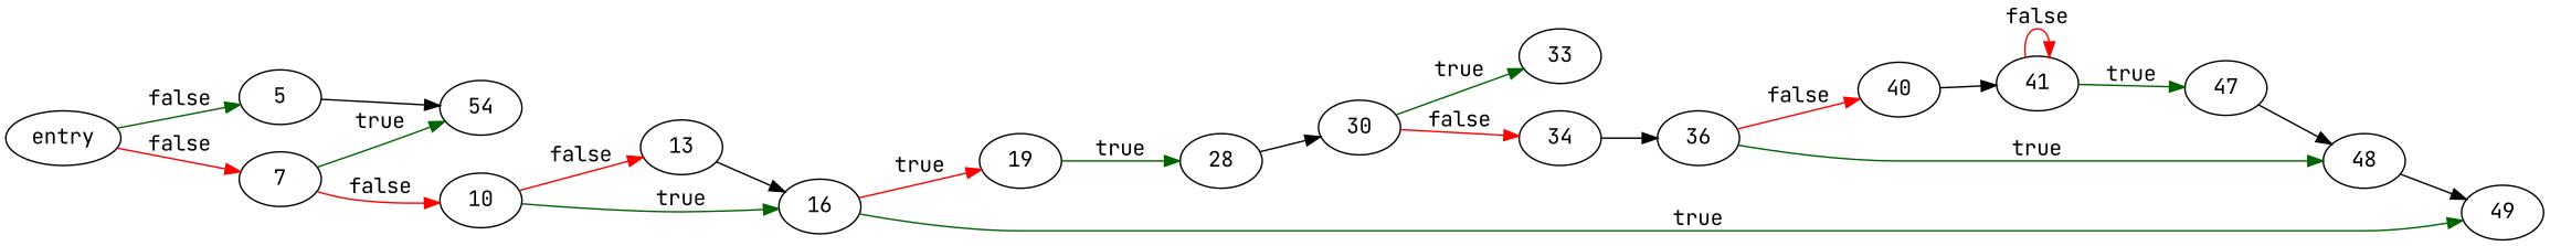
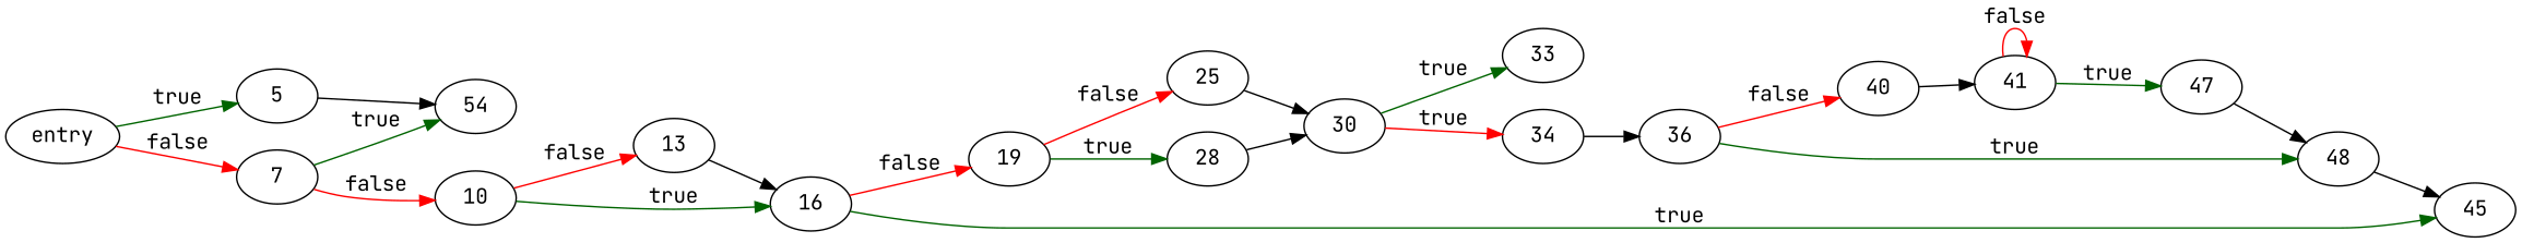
  digraph {
    fontname="JetBrains Mono"
    rankdir=LR
    node [fontname="JetBrains Mono"]
    edge [fontname="JetBrains Mono"]
    n1 [label=entry]
    5
    7
    54
    10
    13
    16
    19
-   49
+   49 [label=45]
+   25
    28
    30
    33
    34
    36
    40
    48
    41
    47
-   n1 -> 5 [color=darkgreen label=false]
+   n1 -> 5 [color=darkgreen label=true]
    n1 -> 7 [color=red label=false]
    5 -> 54
    7 -> 54 [color=darkgreen label=true]
    7 -> 10 [color=red label=false]
    10 -> 13 [color=red label=false]
    10 -> 16 [color=darkgreen label=true]
    13 -> 16
-   16 -> 19 [color=red label=true]
+   16 -> 19 [color=red label=false]
    16 -> 49 [color=darkgreen label=true]
+   19 -> 25 [color=red label=false]
    19 -> 28 [color=darkgreen label=true]
+   25 -> 30
    28 -> 30
    30 -> 33 [color=darkgreen label=true]
-   30 -> 34 [color=red label=false]
+   30 -> 34 [color=red label=true]
    34 -> 36
    36 -> 40 [color=red label=false]
    36 -> 48 [color=darkgreen label=true]
    40 -> 41
    48 -> 49
    41 -> 41 [color=red label=false]
    41 -> 47 [color=darkgreen label=true]
    47 -> 48
  }
